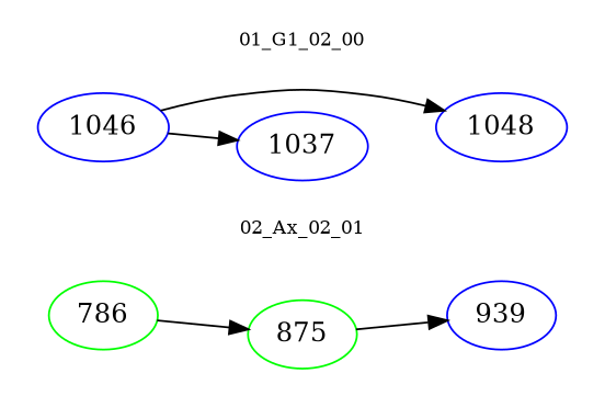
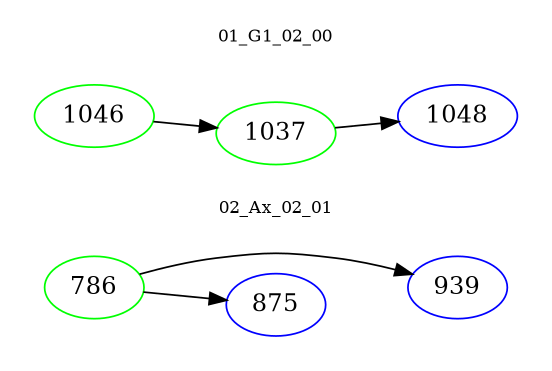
  digraph {
    rankdir=LR
    node [color=blue]
    edge [color=black]
    n1 [color=green label=786]
-   n2 [color=green label=875]
+   n2 [label=875]
    n3 [label=939]
-   n4 [label=1046]
-   n5 [label=1037]
+   n4 [color=green label=1046]
+   n5 [color=green label=1037]
    n6 [label=1048]
    subgraph cluster_1 {
      color=white
      fontsize=10
      label="02_Ax_02_01"
      n1
      n2
      n3
    }
    subgraph cluster_2 {
      color=white
      fontsize=10
      label="01_G1_02_00"
      n4
      n5
      n6
    }
    n1 -> n2
-   n2 -> n3
+   n1 -> n3
    n4 -> n5
-   n4 -> n6
+   n5 -> n6
  }
